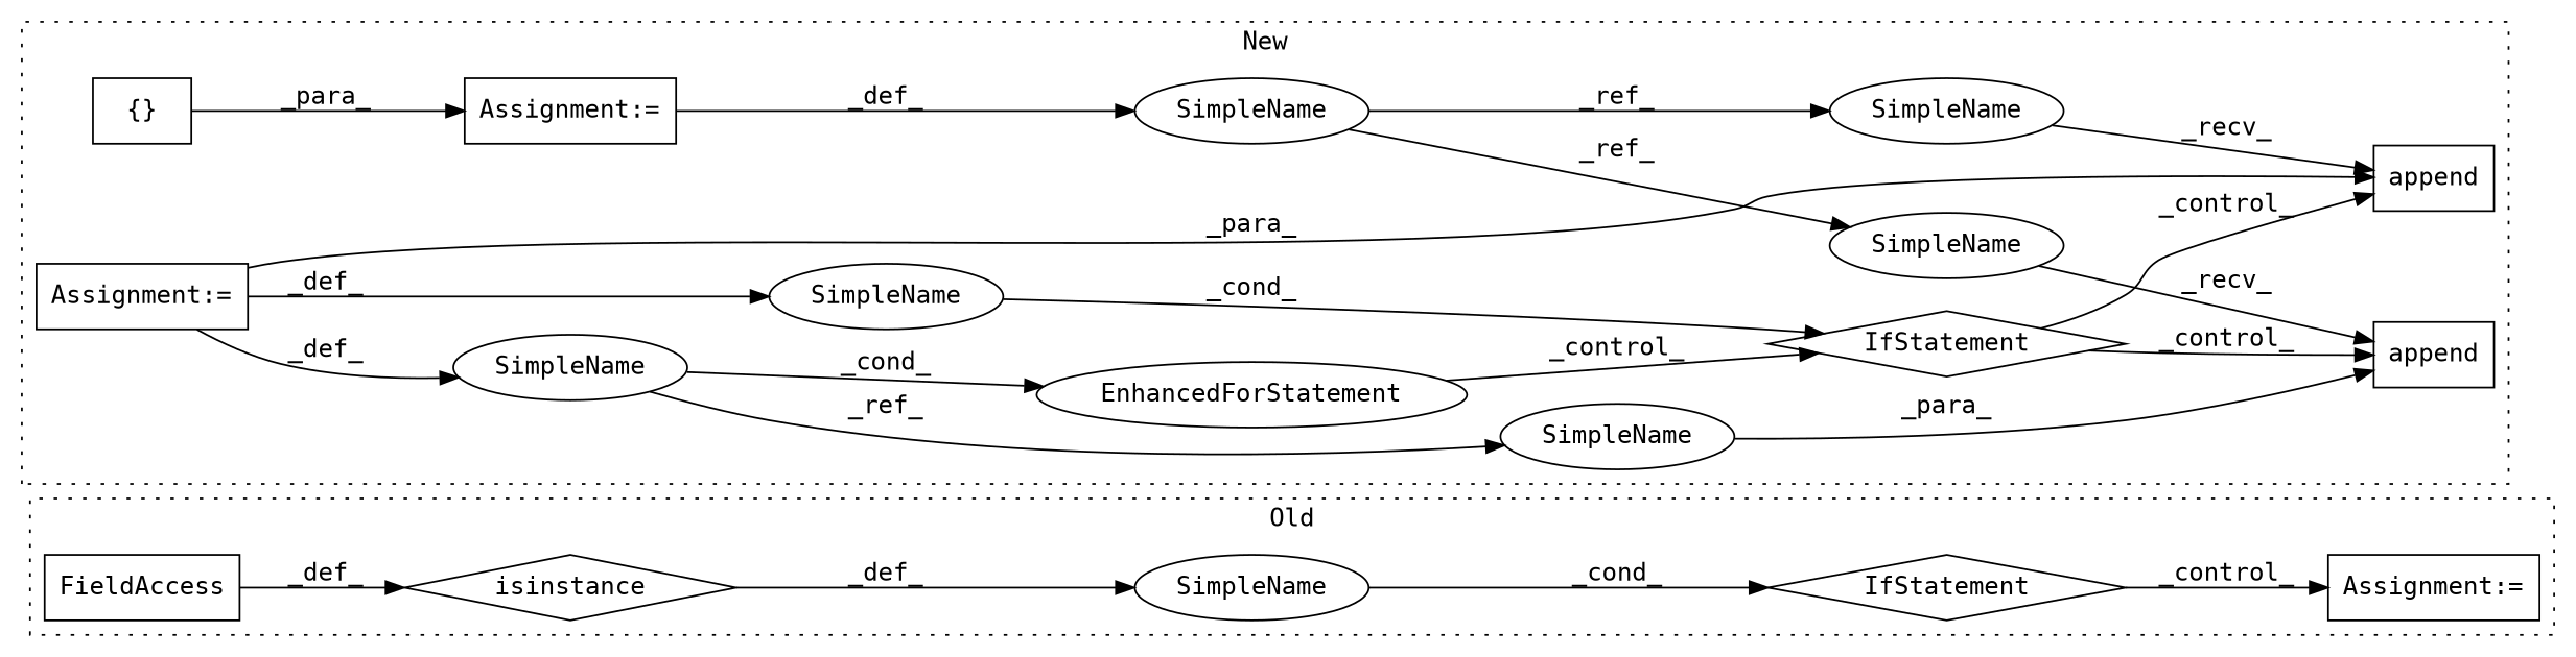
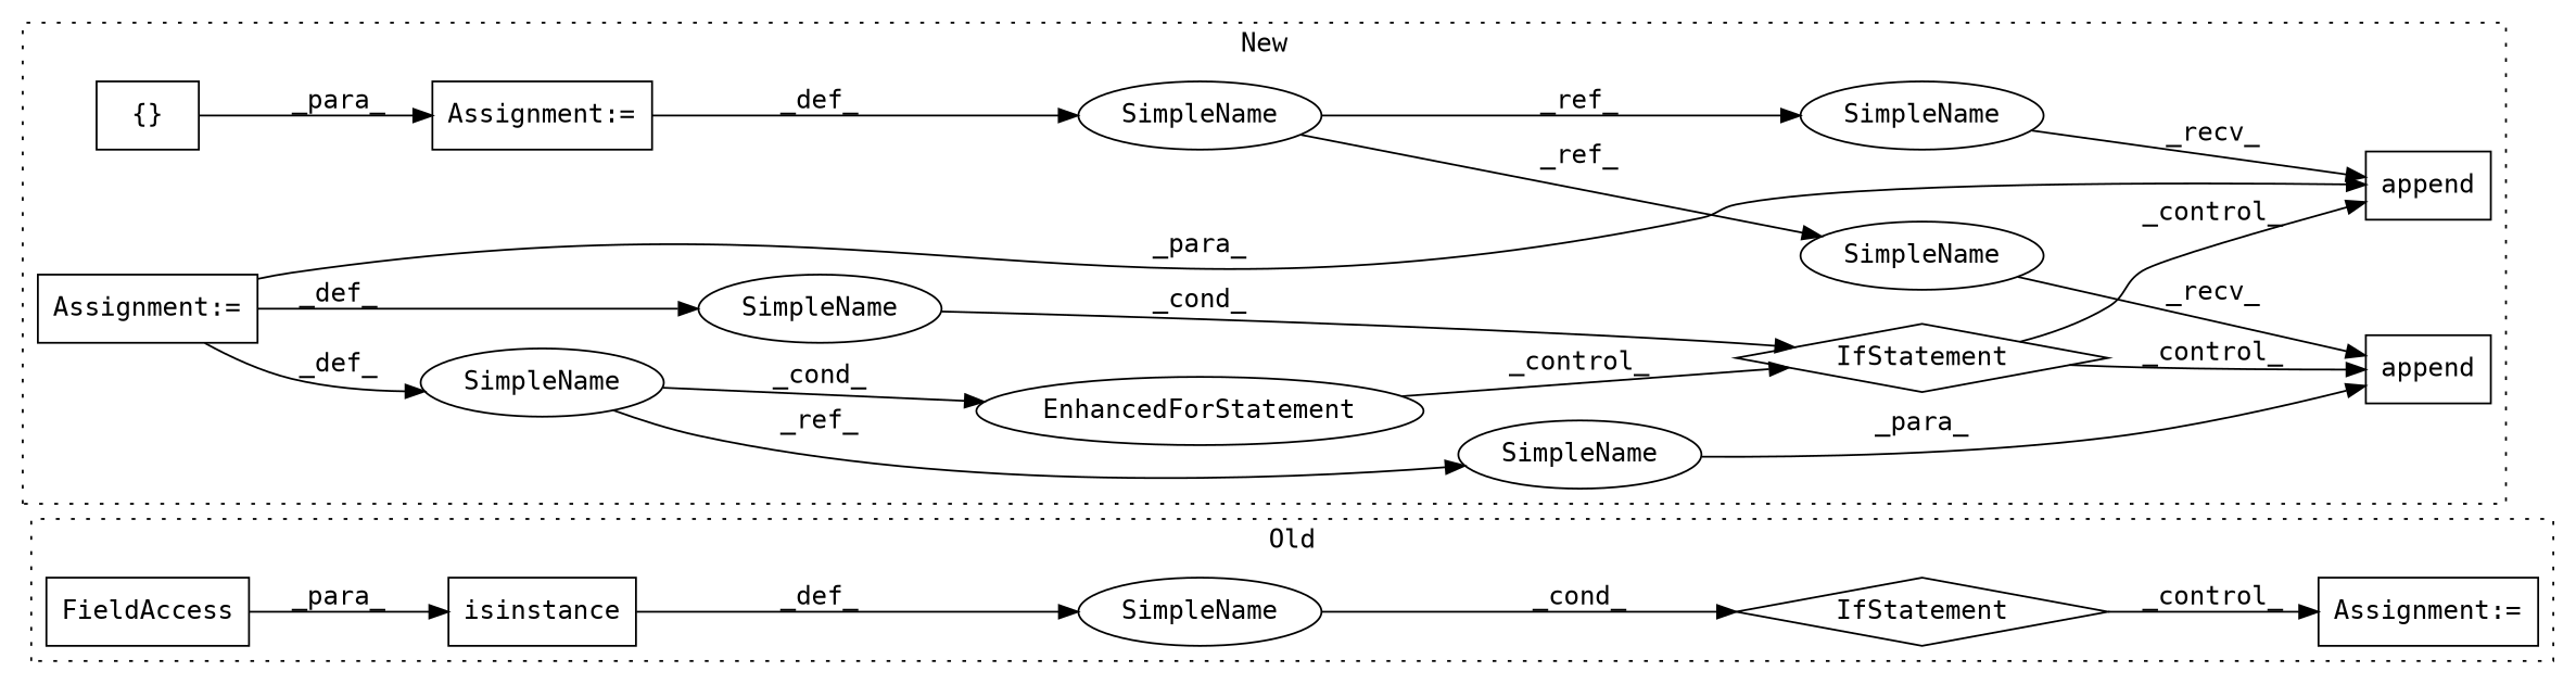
  digraph {
    fontname="DejaVu Sans Mono"
    rankdir=LR
    node [a=42 fontname="DejaVu Sans Mono" l=8 shape=box]
    edge [fontname="DejaVu Sans Mono"]
-   n1 [a=32 l="11,1" label=isinstance s="845,876" shape=diamond]
+   n1 [a=32 l="11,1" label=isinstance s="845,876"]
    n2 [a=25 l="4,2" label=IfStatement s="840,912" shape=diamond]
    n3 [a=22 l=5 label=FieldAccess s=871]
    n4 [label=SimpleName shape=ellipse l=""]
    n5 [a=7 label="Assignment:=" s=936]
    n6 [a=32 l="7,1" label=append s="1387,1413"]
    n7 [a=25 l="4,2" label=IfStatement s="1343,1366" shape=diamond]
    n8 [label=SimpleName shape=ellipse l=""]
    n9 [l=3 label=SimpleName s=1317 shape=ellipse]
    n10 [a=7 l=1 label="Assignment:=" s=1217]
    n11 [a=4 l=2 label="{}" s=1227]
    n12 [a=7 l="53,2" label="Assignment:=" s="1260,1333"]
    n13 [a=70 l="53,2" label=EnhancedForStatement s="1260,1333" shape=ellipse]
    n14 [label=SimpleName s=1209 shape=ellipse]
    n15 [a=32 l="7,1" label=append s="1449,1459"]
    n16 [label=SimpleName s=1440 shape=ellipse]
    n17 [label=SimpleName s=1378 shape=ellipse]
    n18 [l=3 label=SimpleName s=1456 shape=ellipse]
    subgraph cluster_1 {
      label=Old
      style=dotted
      n1
      n2
      n3
      n4
      n5
    }
    subgraph cluster_2 {
      label=New
      style=dotted
      n6
      n7
      n8
      n9
      n10
      n11
      n12
      n13
      n14
      n15
      n16
      n17
      n18
    }
    n1 -> n4 [label=_def_]
    n2 -> n5 [label=_control_]
-   n3 -> n1 [label=_def_]
+   n3 -> n1 [label=_para_]
    n4 -> n2 [label=_cond_]
    n7 -> n6 [label=_control_]
    n7 -> n15 [label=_control_]
    n8 -> n7 [label=_cond_]
    n9 -> n13 [label=_cond_]
    n9 -> n18 [label=_ref_]
    n10 -> n14 [label=_def_]
    n11 -> n10 [label=_para_]
    n12 -> n6 [label=_para_]
    n12 -> n8 [label=_def_]
    n12 -> n9 [label=_def_]
    n13 -> n7 [label=_control_]
    n14 -> n16 [label=_ref_]
    n14 -> n17 [label=_ref_]
    n16 -> n15 [label=_recv_]
    n17 -> n6 [label=_recv_]
    n18 -> n15 [label=_para_]
  }
